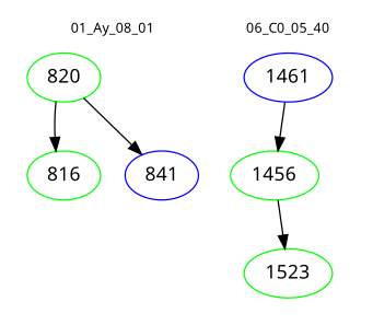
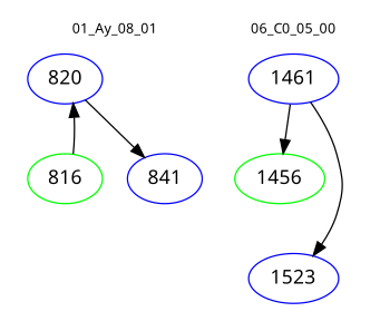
  digraph {
    fontname="Noto Sans"
    node [color=blue fontname="Noto Sans"]
    edge [color=black fontname="Noto Sans"]
-   n1 [color=green label=820]
+   n1 [label=820]
    n2 [color=green label=816]
    n3 [label=841]
    n4 [label=1461]
    n5 [color=green label=1456]
-   n6 [color=green label=1523]
+   n6 [label=1523]
    subgraph cluster_1 {
      color=white
      fontsize=10
      label="01_Ay_08_01"
      n1
      n2
      n3
    }
    subgraph cluster_2 {
      color=white
      fontsize=10
-     label="06_C0_05_40"
+     label="06_C0_05_00"
      n4
      n5
      n6
    }
-   n1 -> n2
+   n2 -> n1
    n1 -> n3
    n4 -> n5
-   n5 -> n6
+   n4 -> n6
  }
